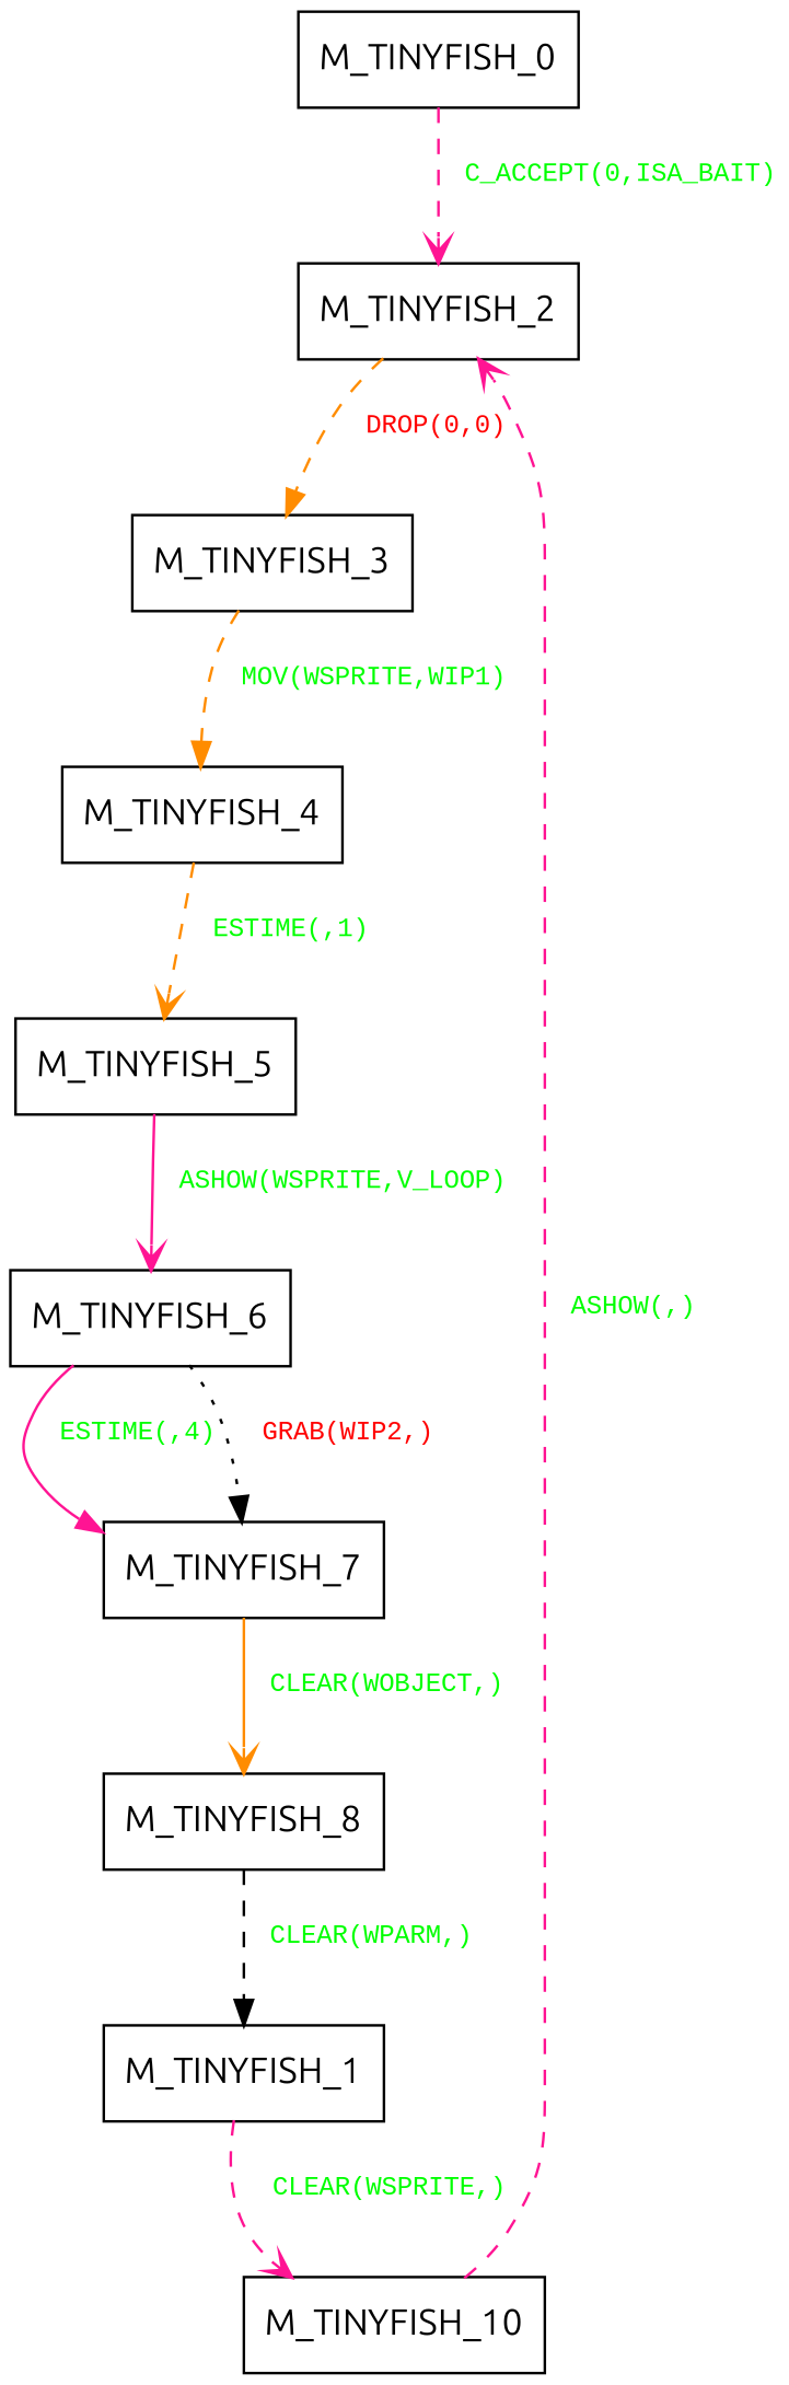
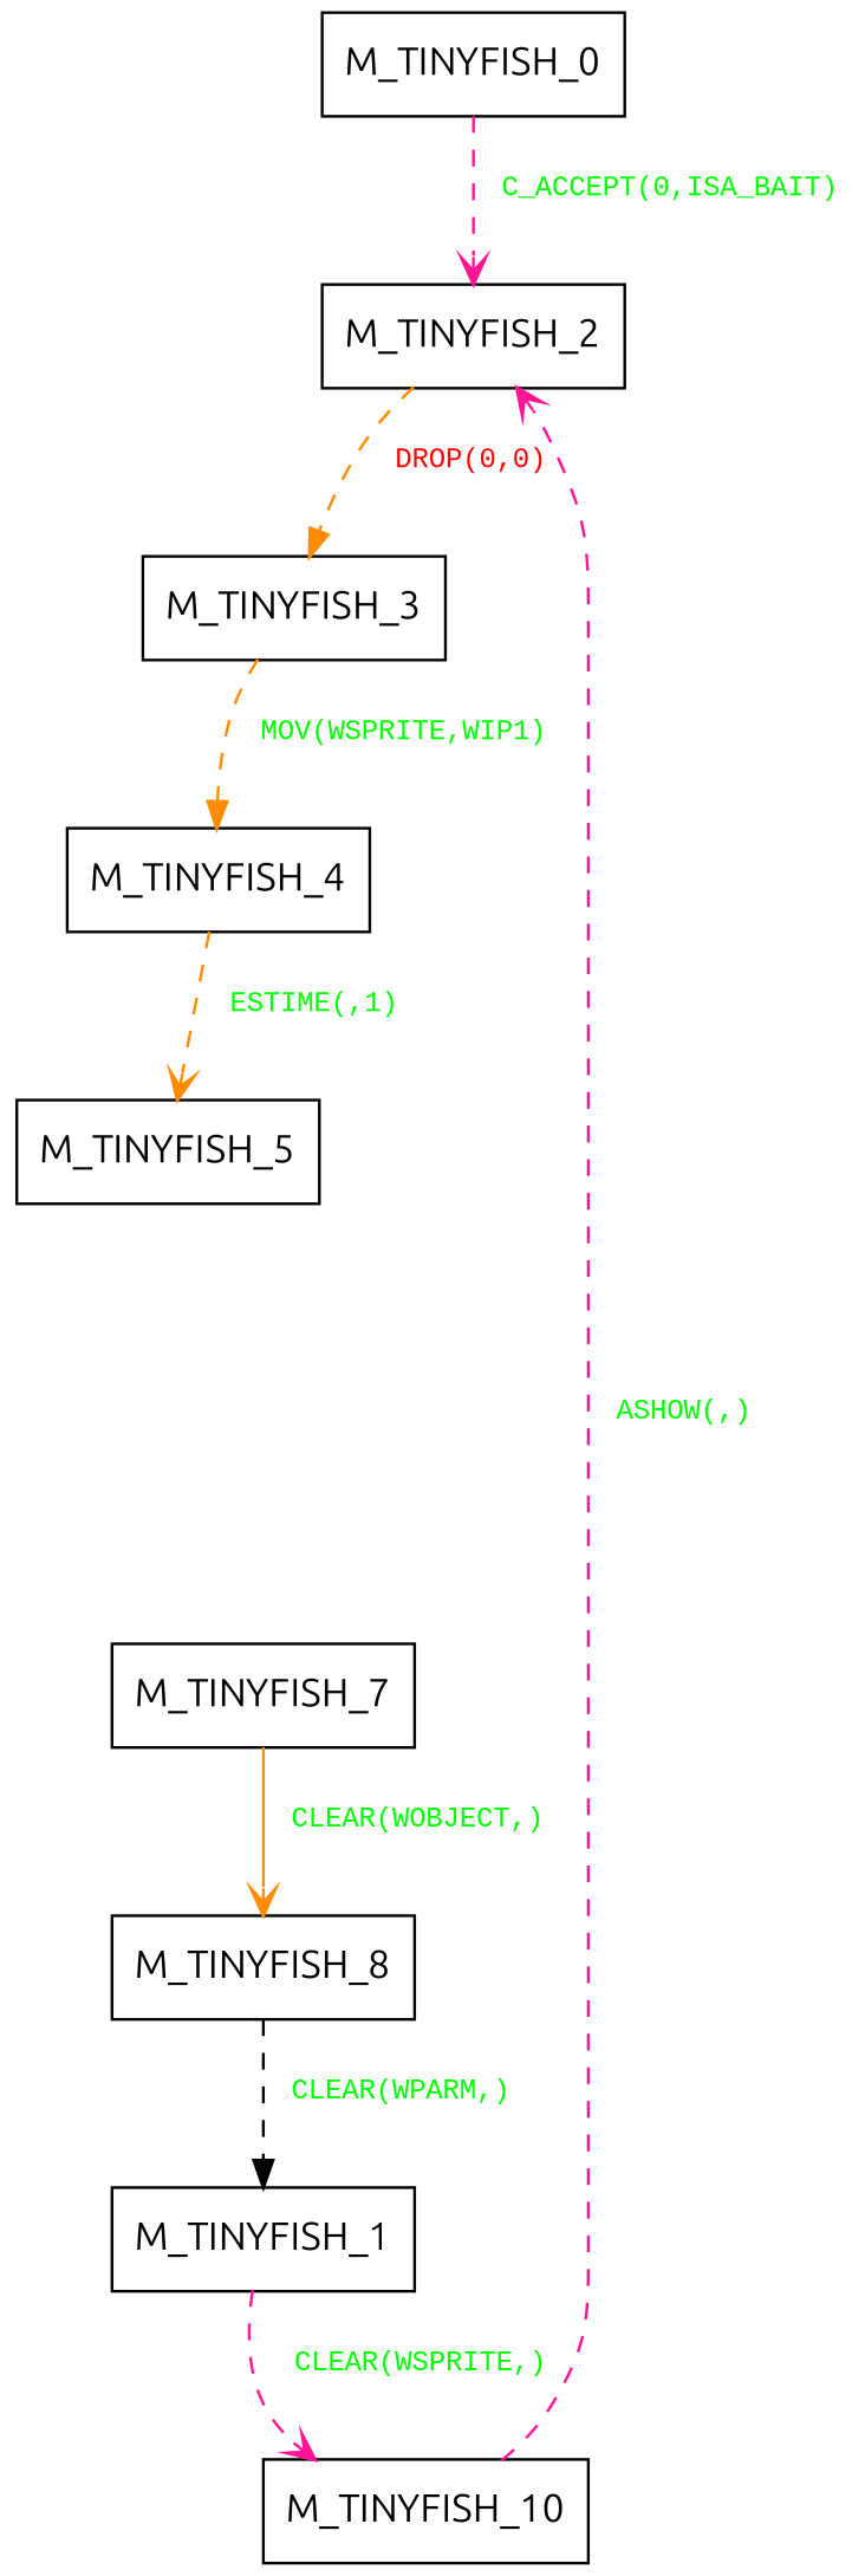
  digraph {
    fontname=Ubuntu
    node [fontname=Ubuntu shape=record]
    edge [arrowhead=vee color=deeppink fontcolor=green fontname=Ubuntu style=dashed]
    M_TINYFISH_0
    M_TINYFISH_2
    M_TINYFISH_3
    M_TINYFISH_4
    M_TINYFISH_5
-   M_TINYFISH_6
    M_TINYFISH_7
    M_TINYFISH_8
    n9 [label=M_TINYFISH_1]
    M_TINYFISH_10
    M_TINYFISH_0 -> M_TINYFISH_2 [label=< <font face="Courier New" point-size="10"> C_ACCEPT(0,ISA_BAIT)<br/> </font>>]
    M_TINYFISH_2 -> M_TINYFISH_3 [arrowhead=normal color=darkorange fontcolor=red label=< <font face="Courier New" point-size="10"> DROP(0,0)<br/> </font>>]
    M_TINYFISH_3 -> M_TINYFISH_4 [arrowhead=normal color=darkorange label=< <font face="Courier New" point-size="10"> MOV(WSPRITE,WIP1)<br/> </font>>]
    M_TINYFISH_4 -> M_TINYFISH_5 [color=darkorange label=< <font face="Courier New" point-size="10"> ESTIME(,1)<br/> </font>>]
-   M_TINYFISH_5 -> M_TINYFISH_6 [label=< <font face="Courier New" point-size="10"> ASHOW(WSPRITE,V_LOOP)<br/> </font>> style=solid]
-   M_TINYFISH_6 -> M_TINYFISH_7 [arrowhead=normal label=< <font face="Courier New" point-size="10"> ESTIME(,4)<br/> </font>> style=solid]
-   M_TINYFISH_6 -> M_TINYFISH_7 [arrowhead=normal color=black fontcolor=red label=< <font face="Courier New" point-size="10"> GRAB(WIP2,)<br/> </font>> style=dotted]
    M_TINYFISH_7 -> M_TINYFISH_8 [color=darkorange label=< <font face="Courier New" point-size="10"> CLEAR(WOBJECT,)<br/> </font>> style=solid]
    M_TINYFISH_8 -> n9 [arrowhead=normal color=black label=< <font face="Courier New" point-size="10"> CLEAR(WPARM,)<br/> </font>>]
    n9 -> M_TINYFISH_10 [label=< <font face="Courier New" point-size="10"> CLEAR(WSPRITE,)<br/> </font>>]
    M_TINYFISH_10 -> M_TINYFISH_2 [label=< <font face="Courier New" point-size="10"> ASHOW(,)<br/> </font>>]
  }
